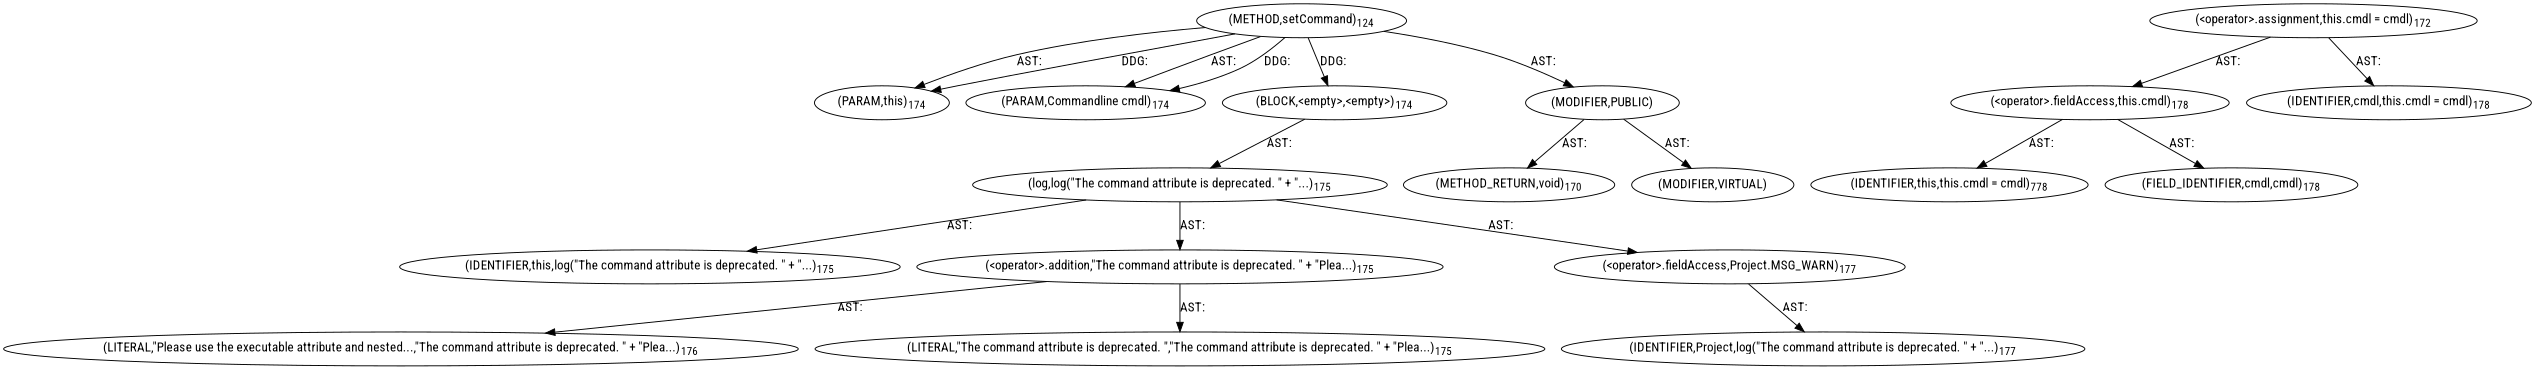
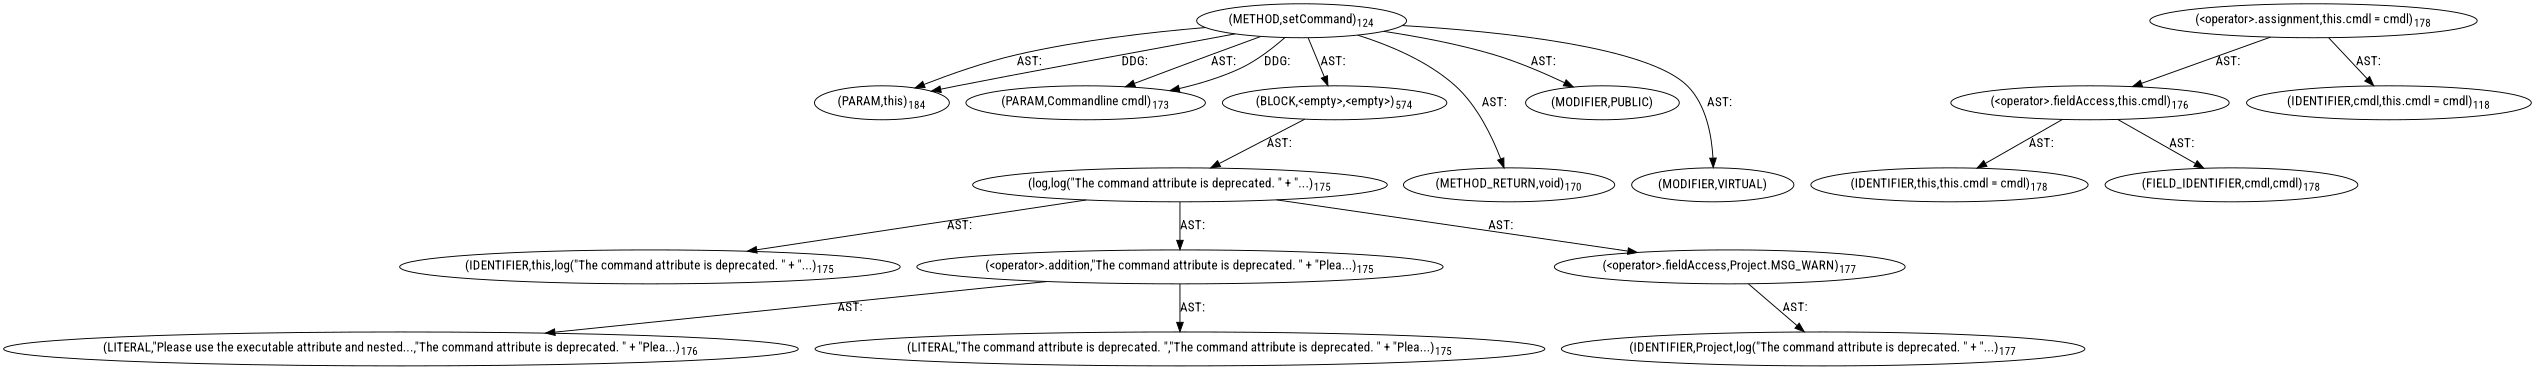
  digraph {
    fontname="Roboto Condensed"
    node [fontname="Roboto Condensed"]
    edge [fontname="Roboto Condensed"]
    n1 [label=<(METHOD,setCommand)<SUB>124</SUB>>]
-   n2 [label=<(PARAM,this)<SUB>174</SUB>>]
-   n3 [label=<(PARAM,Commandline cmdl)<SUB>174</SUB>>]
-   n4 [label=<(BLOCK,&lt;empty&gt;,&lt;empty&gt;)<SUB>174</SUB>>]
+   n2 [label=<(PARAM,this)<SUB>184</SUB>>]
+   n3 [label=<(PARAM,Commandline cmdl)<SUB>173</SUB>>]
+   n4 [label=<(BLOCK,&lt;empty&gt;,&lt;empty&gt;)<SUB>574</SUB>>]
    n5 [label=<(MODIFIER,PUBLIC)>]
    n6 [label=<(MODIFIER,VIRTUAL)>]
    n7 [label=<(METHOD_RETURN,void)<SUB>170</SUB>>]
    n8 [label=<(log,log(&quot;The command attribute is deprecated. &quot; + &quot;...)<SUB>175</SUB>>]
    n9 [label=<(IDENTIFIER,this,log(&quot;The command attribute is deprecated. &quot; + &quot;...)<SUB>175</SUB>>]
    n10 [label=<(&lt;operator&gt;.addition,&quot;The command attribute is deprecated. &quot; + &quot;Plea...)<SUB>175</SUB>>]
    n11 [label=<(&lt;operator&gt;.fieldAccess,Project.MSG_WARN)<SUB>177</SUB>>]
-   n12 [label=<(&lt;operator&gt;.assignment,this.cmdl = cmdl)<SUB>172</SUB>>]
-   n13 [label=<(&lt;operator&gt;.fieldAccess,this.cmdl)<SUB>178</SUB>>]
-   n14 [label=<(IDENTIFIER,cmdl,this.cmdl = cmdl)<SUB>178</SUB>>]
+   n12 [label=<(&lt;operator&gt;.assignment,this.cmdl = cmdl)<SUB>178</SUB>>]
+   n13 [label=<(&lt;operator&gt;.fieldAccess,this.cmdl)<SUB>176</SUB>>]
+   n14 [label=<(IDENTIFIER,cmdl,this.cmdl = cmdl)<SUB>118</SUB>>]
    n15 [label=<(LITERAL,&quot;The command attribute is deprecated. &quot;,&quot;The command attribute is deprecated. &quot; + &quot;Plea...)<SUB>175</SUB>>]
    n16 [label=<(LITERAL,&quot;Please use the executable attribute and nested...,&quot;The command attribute is deprecated. &quot; + &quot;Plea...)<SUB>176</SUB>>]
    n17 [label=<(IDENTIFIER,Project,log(&quot;The command attribute is deprecated. &quot; + &quot;...)<SUB>177</SUB>>]
-   n18 [label=<(IDENTIFIER,this,this.cmdl = cmdl)<SUB>778</SUB>>]
+   n18 [label=<(IDENTIFIER,this,this.cmdl = cmdl)<SUB>178</SUB>>]
    n19 [label=<(FIELD_IDENTIFIER,cmdl,cmdl)<SUB>178</SUB>>]
    n1 -> n2 [label="AST: "]
    n1 -> n2 [label="DDG: "]
    n1 -> n3 [label="AST: "]
    n1 -> n3 [label="DDG: "]
-   n1 -> n4 [label="DDG: "]
+   n1 -> n4 [label="AST: "]
    n1 -> n5 [label="AST: "]
-   n5 -> n6 [label="AST: "]
-   n5 -> n7 [label="AST: "]
+   n1 -> n6 [label="AST: "]
+   n1 -> n7 [label="AST: "]
    n4 -> n8 [label="AST: "]
    n8 -> n9 [label="AST: "]
    n8 -> n10 [label="AST: "]
    n8 -> n11 [label="AST: "]
    n10 -> n15 [label="AST: "]
    n10 -> n16 [label="AST: "]
    n11 -> n17 [label="AST: "]
    n12 -> n13 [label="AST: "]
    n12 -> n14 [label="AST: "]
    n13 -> n18 [label="AST: "]
    n13 -> n19 [label="AST: "]
  }
